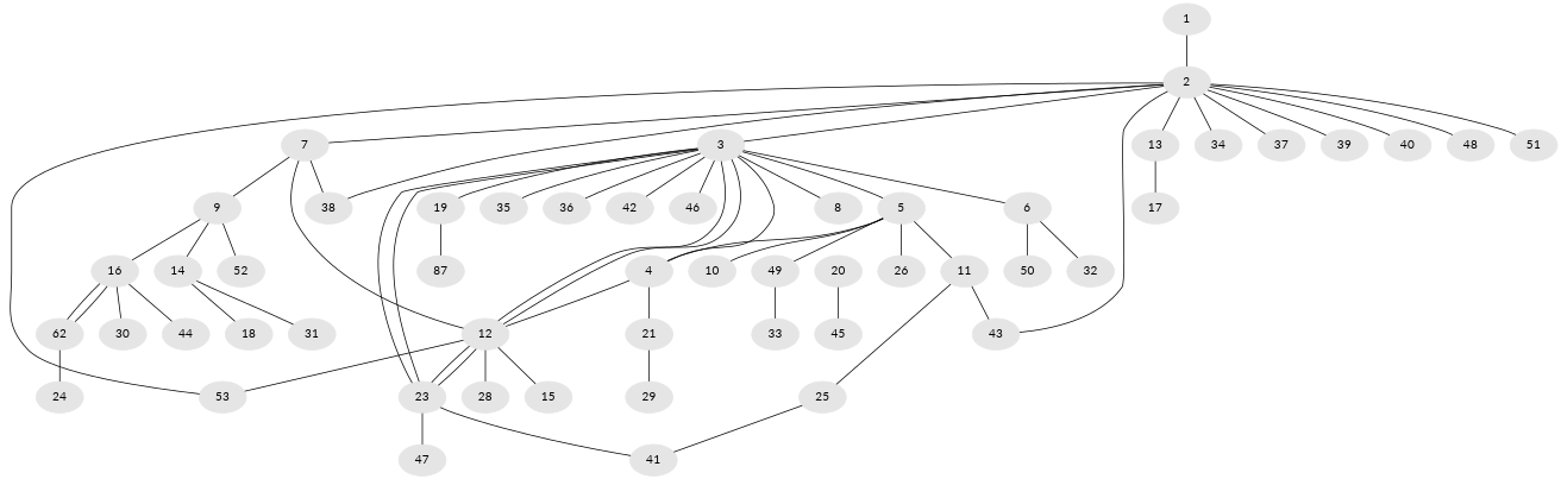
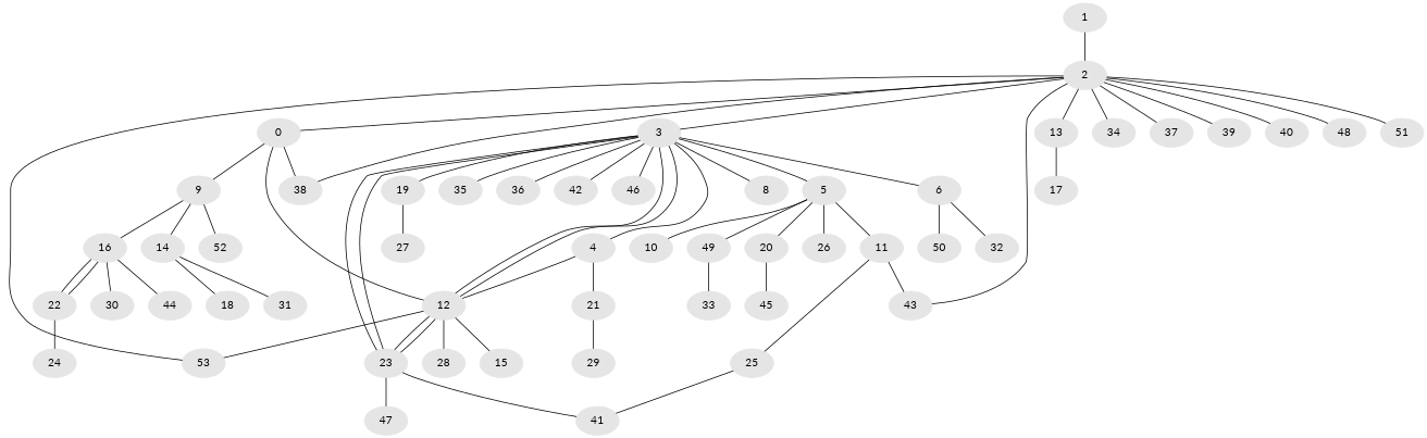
  graph {
    fontname=Lato
    node [color=gray90 fontname=Lato style=filled]
    edge [fontname=Lato]
    1
    2
    3
-   7
+   7 [label=0]
    13
    34
    37
    38
    39
    40
    43
    48
    51
    53
    12
    4
    5
    6
    8
    19
    23
    35
    36
    42
    46
    9
    15
    28
    17
    21
    10
    11
    20
    26
    49
    32
    50
-   27 [label=87]
+   27
    41
    47
    29
    25
    45
    33
    14
    16
    52
    18
    31
-   22 [label=62]
+   22
    30
    44
    24
    1 -- 2
    2 -- 3
    2 -- 7
    2 -- 13
    2 -- 34
    2 -- 37
    2 -- 38
    2 -- 39
    2 -- 40
    2 -- 43
    2 -- 48
    2 -- 51
    2 -- 53
    3 -- 12
    3 -- 12
    3 -- 4
    3 -- 5
    3 -- 6
    3 -- 8
    3 -- 19
    3 -- 23
    3 -- 23
    3 -- 35
    3 -- 36
    3 -- 42
    3 -- 46
    7 -- 38
    7 -- 12
    7 -- 9
    13 -- 17
    12 -- 53
    12 -- 23
    12 -- 23
    12 -- 15
    12 -- 28
    4 -- 12
    4 -- 21
    5 -- 10
    5 -- 11
-   5 -- 4
+   5 -- 20
    5 -- 26
    5 -- 49
    6 -- 32
    6 -- 50
    19 -- 27
    23 -- 41
    23 -- 47
    9 -- 14
    9 -- 16
    9 -- 52
    21 -- 29
    11 -- 43
    11 -- 25
    20 -- 45
    49 -- 33
    25 -- 41
    14 -- 18
    14 -- 31
    16 -- 22
    16 -- 22
    16 -- 30
    16 -- 44
    22 -- 24
  }
